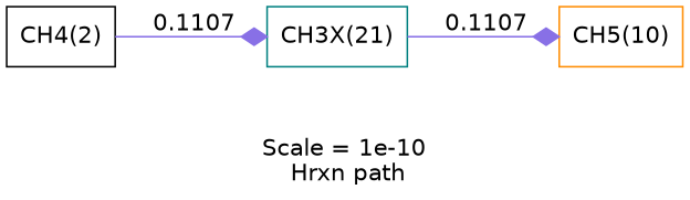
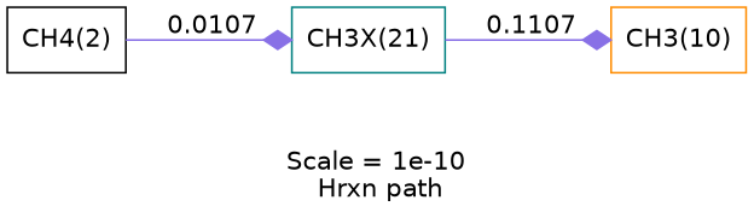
  digraph {
    fontname=Helvetica
    label="Scale = 1e-10\l Hrxn path"
    rankdir=LR
    node [fontname=Helvetica shape=box]
    edge [arrowhead=diamond arrowsize=1.29 color="0.7, 0.511, 0.9" fontname=Helvetica style=solid]
    n1 [color=black label="CH4(2)"]
    n2 [color=teal label="CH3X(21)"]
-   n3 [color=darkorange label="CH5(10)"]
-   n1 -> n2 [label=" 0.1107"]
+   n3 [color=darkorange label="CH3(10)"]
+   n1 -> n2 [label=" 0.0107"]
    n2 -> n3 [label=" 0.1107"]
  }
